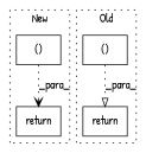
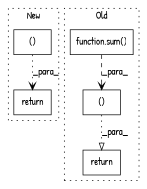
  digraph {
    fontname="Patrick Hand"
    node [a=93 l=7 shape=box fontname="Patrick Hand"]
    edge [style=dotted arrowhead=vee fontname="Patrick Hand"]
    n1 [label=return s=10392]
    n2 [a=54 l=25 label="()" s=10412]
+   n3 [a=75 l="4,1" label="function.sum()" s="10610,10624"]
    n4 [label=return s=10588]
    n5 [a=54 l=47 label="()" s=10608]
    subgraph cluster_1 {
      label=New
      style=dotted
      n1
      n2
    }
    subgraph cluster_2 {
      label=Old
      style=dotted
+     n3
      n4
      n5
    }
    n2 -> n1 [label=_para_]
+   n3 -> n5 [label=_para_ style=dashed]
    n5 -> n4 [label=_para_ arrowhead=onormal]
  }
